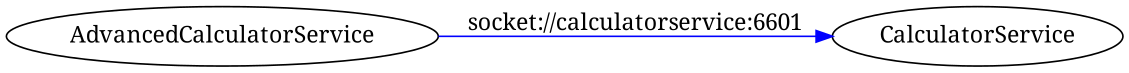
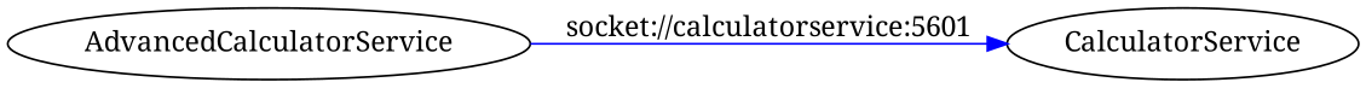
  digraph {
    rankdir=LR
    fontname="Noto Serif"
    node [fontname="Noto Serif"]
    AdvancedCalculatorService
    CalculatorService
-   AdvancedCalculatorService -> CalculatorService [color=blue label="socket://calculatorservice:6601" fontname="Noto Serif"]
+   AdvancedCalculatorService -> CalculatorService [color=blue label="socket://calculatorservice:5601" fontname="Noto Serif"]
  }
